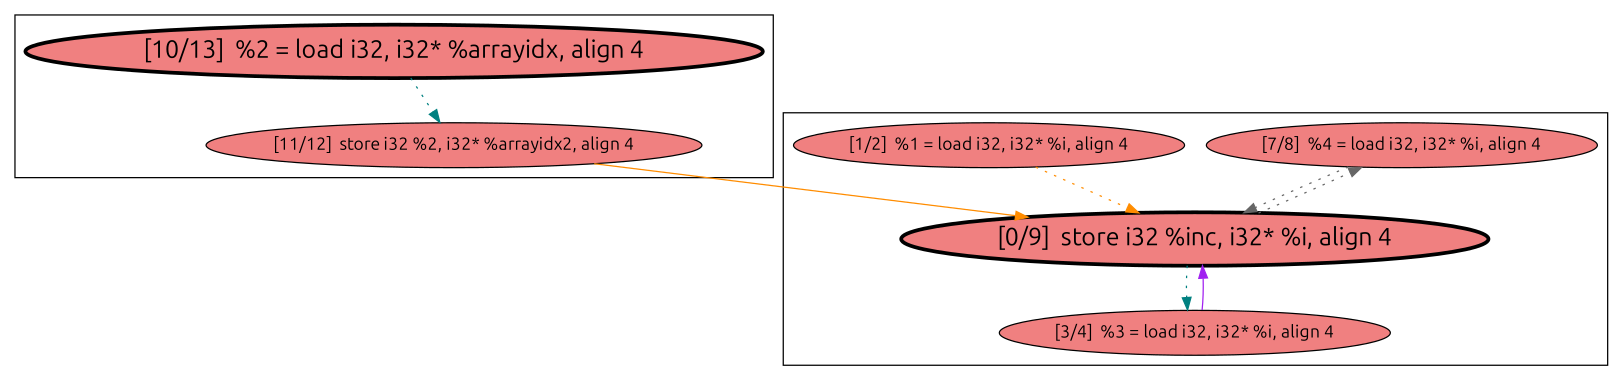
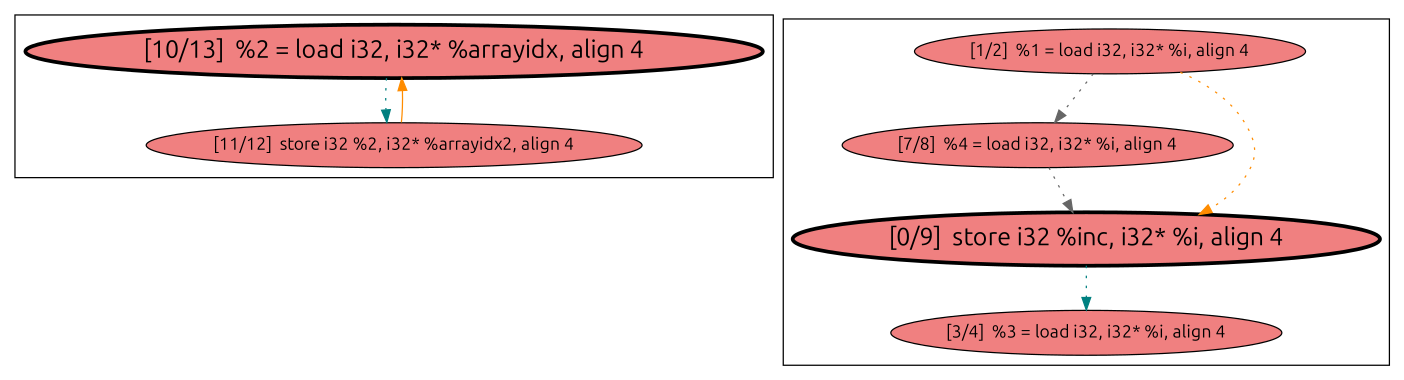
  digraph {
    fontname=Ubuntu
    node [fillcolor=lightcoral fontname=Ubuntu shape=ellipse style=filled]
    edge [color=teal fontname=Ubuntu style=dotted]
    n1 [fontsize=20 label="[10/13]  %2 = load i32, i32* %arrayidx, align 4" penwidth=3.0]
    n2 [label="[11/12]  store i32 %2, i32* %arrayidx2, align 4"]
    n3 [label="[7/8]  %4 = load i32, i32* %i, align 4"]
    n4 [fontsize=20 label="[0/9]  store i32 %inc, i32* %i, align 4" penwidth=3.0]
    n5 [label="[1/2]  %1 = load i32, i32* %i, align 4"]
    n6 [label="[3/4]  %3 = load i32, i32* %i, align 4"]
    subgraph cluster_1 {
      n1
      n2
    }
    subgraph cluster_2 {
      n3
      n4
      n5
      n6
    }
    n1 -> n2
-   n2 -> n4 [color=darkorange style=solid]
+   n2 -> n1 [color=darkorange style=solid]
    n3 -> n4 [color=gray40]
-   n4 -> n3 [color=gray40]
+   n5 -> n3 [color=gray40]
    n4 -> n6
    n5 -> n4 [color=darkorange]
-   n6 -> n4 [color=purple style=solid]
  }
